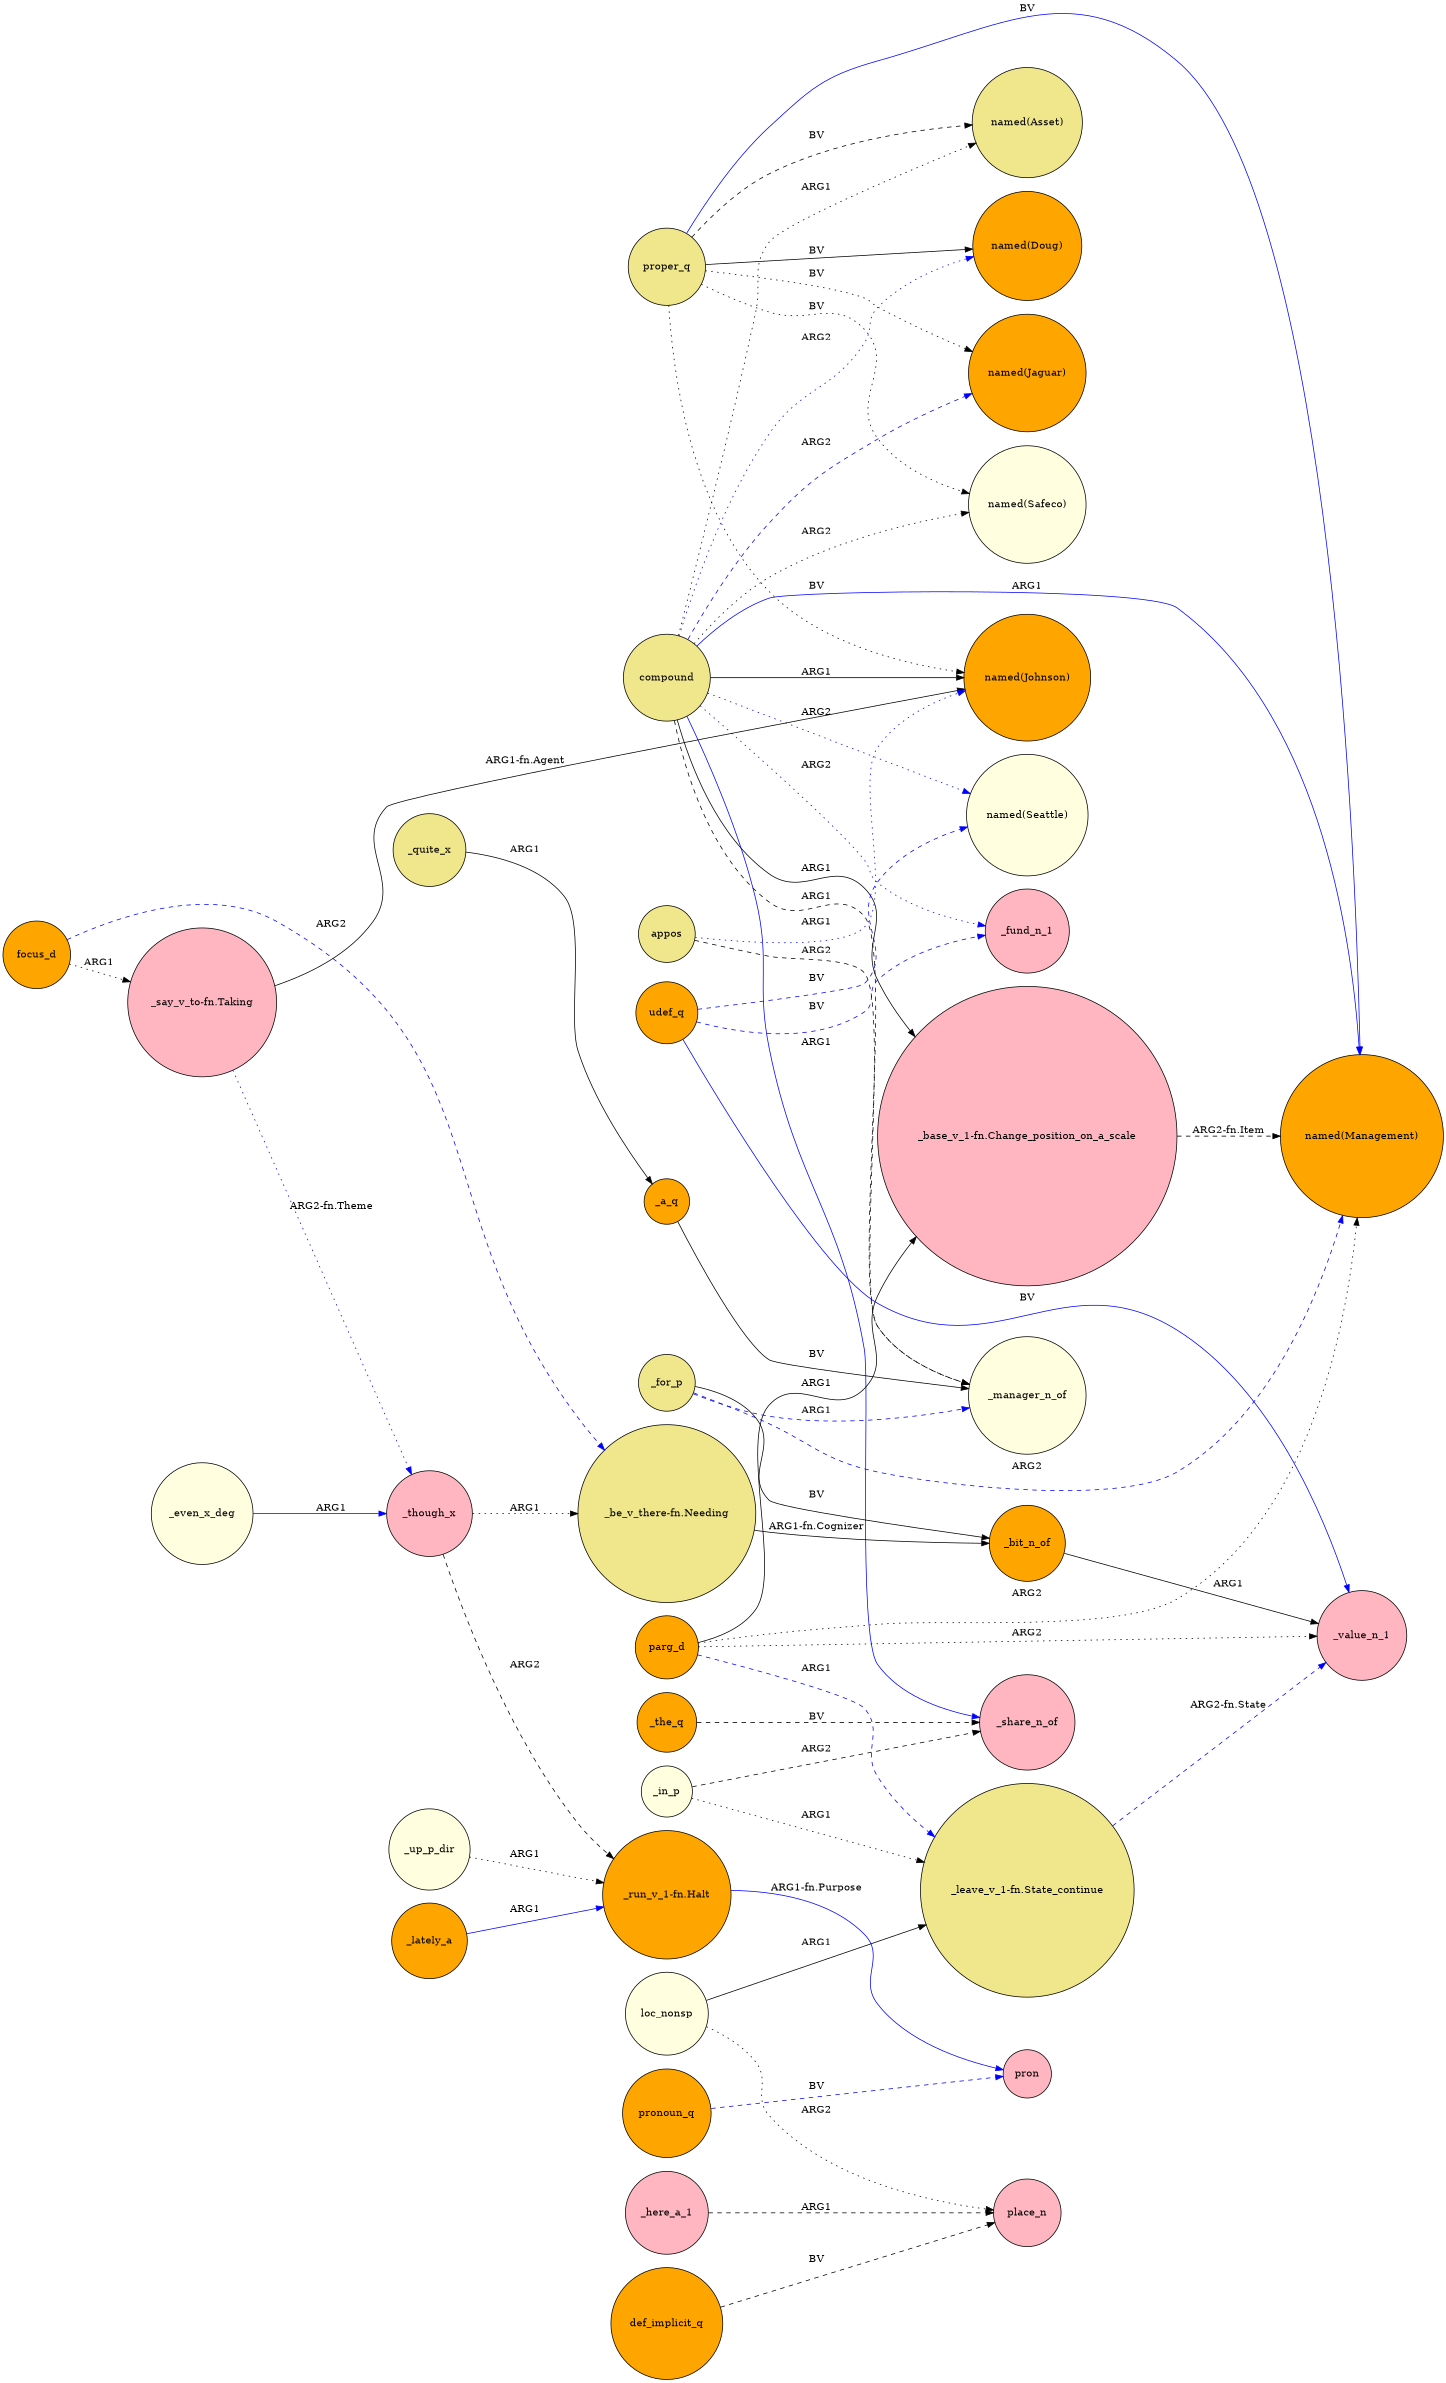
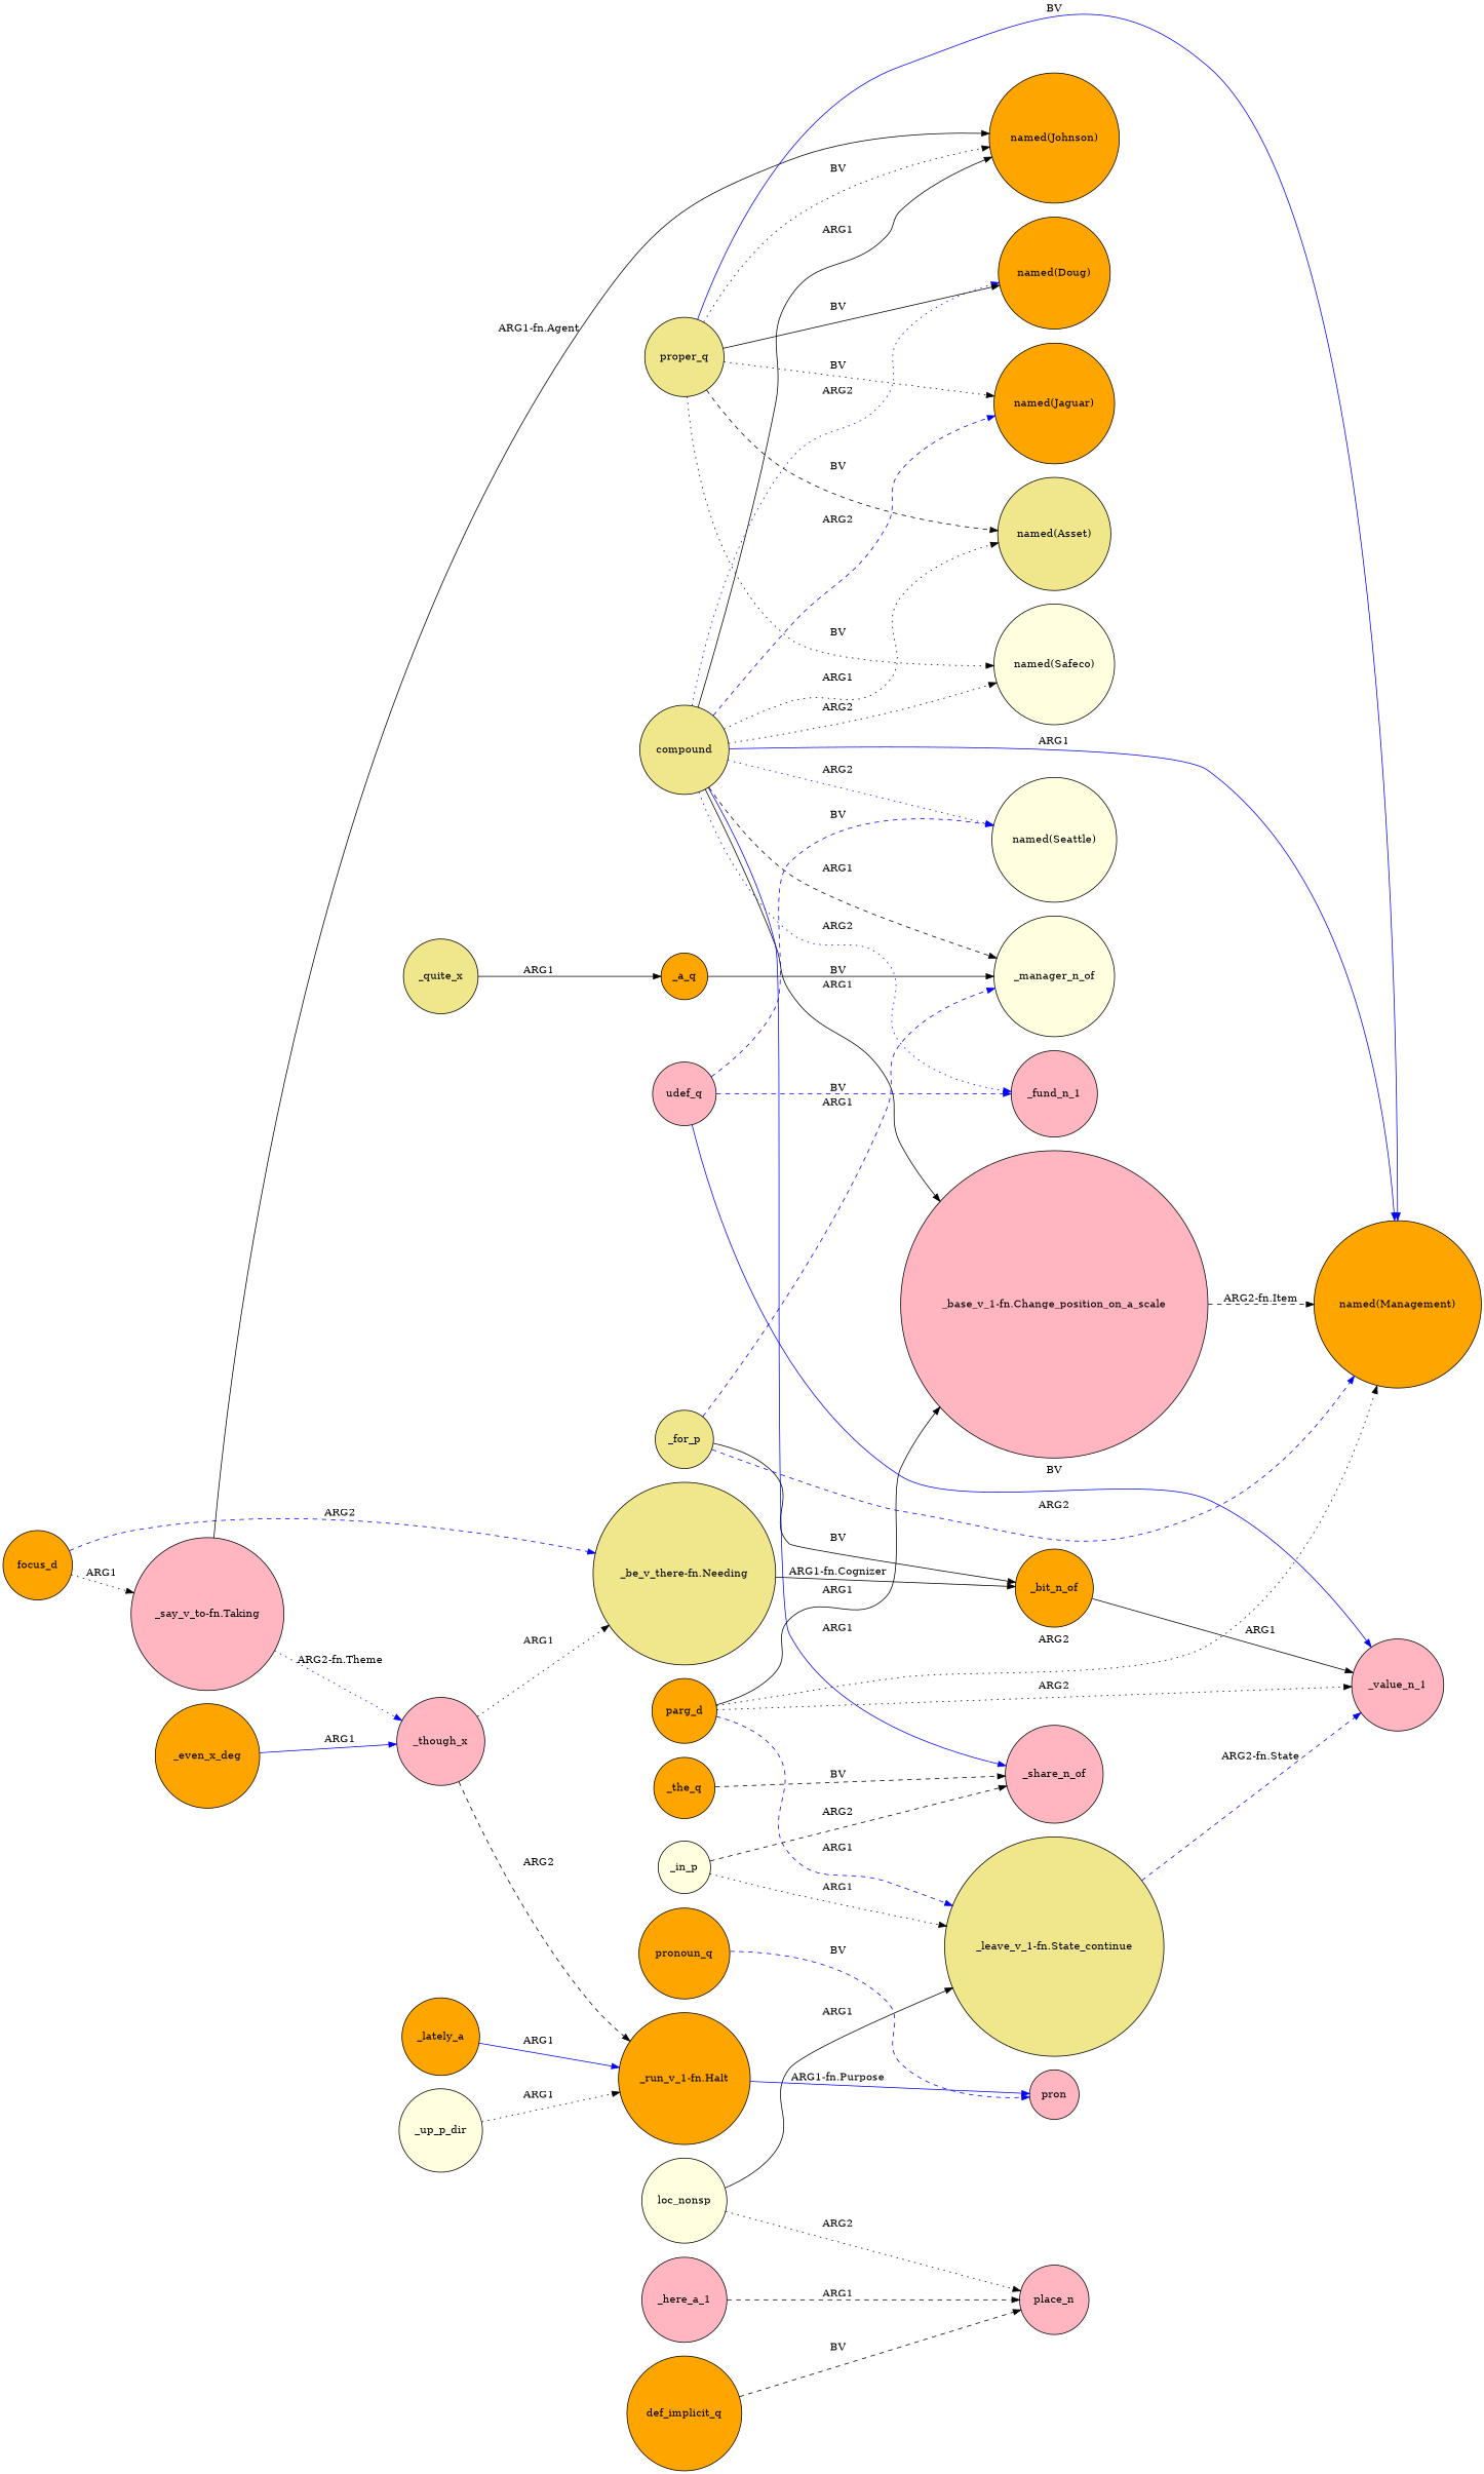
  digraph {
    rankdir=LR
    node [fillcolor=orange shape=circle style=filled]
    edge [color=black style=solid]
    _manager_n_of [fillcolor=lightyellow]
    _a_q
    _value_n_1 [fillcolor=lightpink]
    _bit_n_of
    _lately_a
    "_run_v_1-fn.Halt"
    pron [fillcolor=lightpink]
    compound [fillcolor=khaki]
    "named(Asset)" [fillcolor=khaki]
    _fund_n_1 [fillcolor=lightpink]
    "_base_v_1-fn.Change_position_on_a_scale" [fillcolor=lightpink]
    _share_n_of [fillcolor=lightpink]
    "named(Management)"
    "named(Johnson)"
    "named(Doug)"
    "named(Jaguar)"
    "named(Seattle)" [fillcolor=lightyellow]
    "named(Safeco)" [fillcolor=lightyellow]
    parg_d
    "_leave_v_1-fn.State_continue" [fillcolor=khaki]
    "_be_v_there-fn.Needing" [fillcolor=khaki]
    place_n [fillcolor=lightpink]
    def_implicit_q
    focus_d
    "_say_v_to-fn.Taking" [fillcolor=lightpink]
    _though_x [fillcolor=lightpink]
-   udef_q
+   udef_q [fillcolor=lightpink]
    loc_nonsp [fillcolor=lightyellow]
    _quite_x [fillcolor=khaki]
    _the_q
-   appos [fillcolor=khaki]
    proper_q [fillcolor=khaki]
    _here_a_1 [fillcolor=lightpink]
    _for_p [fillcolor=khaki]
    pronoun_q
    _up_p_dir [fillcolor=lightyellow]
-   _even_x_deg [fillcolor=lightyellow]
+   _even_x_deg
    _in_p [fillcolor=lightyellow]
    _a_q -> _manager_n_of [label=BV]
    _bit_n_of -> _value_n_1 [label=ARG1]
    _lately_a -> "_run_v_1-fn.Halt" [color=blue label=ARG1]
    "_run_v_1-fn.Halt" -> pron [color=blue label="ARG1-fn.Purpose"]
    compound -> _manager_n_of [label=ARG1 style=dashed]
    compound -> "named(Asset)" [label=ARG1 style=dotted]
    compound -> _fund_n_1 [color=blue label=ARG2 style=dotted]
    compound -> "_base_v_1-fn.Change_position_on_a_scale" [label=ARG1]
    compound -> _share_n_of [color=blue label=ARG1]
    compound -> "named(Management)" [color=blue label=ARG1]
    compound -> "named(Johnson)" [label=ARG1]
    compound -> "named(Doug)" [color=blue label=ARG2 style=dotted]
    compound -> "named(Jaguar)" [color=blue label=ARG2 style=dashed]
    compound -> "named(Seattle)" [color=blue label=ARG2 style=dotted]
    compound -> "named(Safeco)" [label=ARG2 style=dotted]
    "_base_v_1-fn.Change_position_on_a_scale" -> "named(Management)" [label="ARG2-fn.Item" style=dashed]
    parg_d -> _value_n_1 [label=ARG2 style=dotted]
    parg_d -> "_base_v_1-fn.Change_position_on_a_scale" [label=ARG1]
    parg_d -> "named(Management)" [label=ARG2 style=dotted]
    parg_d -> "_leave_v_1-fn.State_continue" [color=blue label=ARG1 style=dashed]
    "_leave_v_1-fn.State_continue" -> _value_n_1 [color=blue label="ARG2-fn.State" style=dashed]
    "_be_v_there-fn.Needing" -> _bit_n_of [label="ARG1-fn.Cognizer"]
    def_implicit_q -> place_n [label=BV style=dashed]
    focus_d -> "_be_v_there-fn.Needing" [color=blue label=ARG2 style=dashed]
    focus_d -> "_say_v_to-fn.Taking" [label=ARG1 style=dotted]
    "_say_v_to-fn.Taking" -> "named(Johnson)" [label="ARG1-fn.Agent"]
    "_say_v_to-fn.Taking" -> _though_x [color=blue label="ARG2-fn.Theme" style=dotted]
    _though_x -> "_run_v_1-fn.Halt" [label=ARG2 style=dashed]
    _though_x -> "_be_v_there-fn.Needing" [label=ARG1 style=dotted]
    udef_q -> _value_n_1 [color=blue label=BV]
    udef_q -> _fund_n_1 [color=blue label=BV style=dashed]
    udef_q -> "named(Seattle)" [color=blue label=BV style=dashed]
    loc_nonsp -> "_leave_v_1-fn.State_continue" [label=ARG1]
    loc_nonsp -> place_n [label=ARG2 style=dotted]
    _quite_x -> _a_q [label=ARG1]
    _the_q -> _share_n_of [label=BV style=dashed]
-   appos -> _manager_n_of [label=ARG2 style=dashed]
-   appos -> "named(Johnson)" [color=blue label=ARG1 style=dotted]
    proper_q -> "named(Asset)" [label=BV style=dashed]
    proper_q -> "named(Management)" [color=blue label=BV]
    proper_q -> "named(Johnson)" [label=BV style=dotted]
    proper_q -> "named(Doug)" [label=BV]
    proper_q -> "named(Jaguar)" [label=BV style=dotted]
    proper_q -> "named(Safeco)" [label=BV style=dotted]
    _here_a_1 -> place_n [label=ARG1 style=dashed]
    _for_p -> _manager_n_of [color=blue label=ARG1 style=dashed]
    _for_p -> _bit_n_of [label=BV]
    _for_p -> "named(Management)" [color=blue label=ARG2 style=dashed]
    pronoun_q -> pron [color=blue label=BV style=dashed]
    _up_p_dir -> "_run_v_1-fn.Halt" [label=ARG1 style=dotted]
    _even_x_deg -> _though_x [color=blue label=ARG1]
    _in_p -> _share_n_of [label=ARG2 style=dashed]
    _in_p -> "_leave_v_1-fn.State_continue" [label=ARG1 style=dotted]
  }
